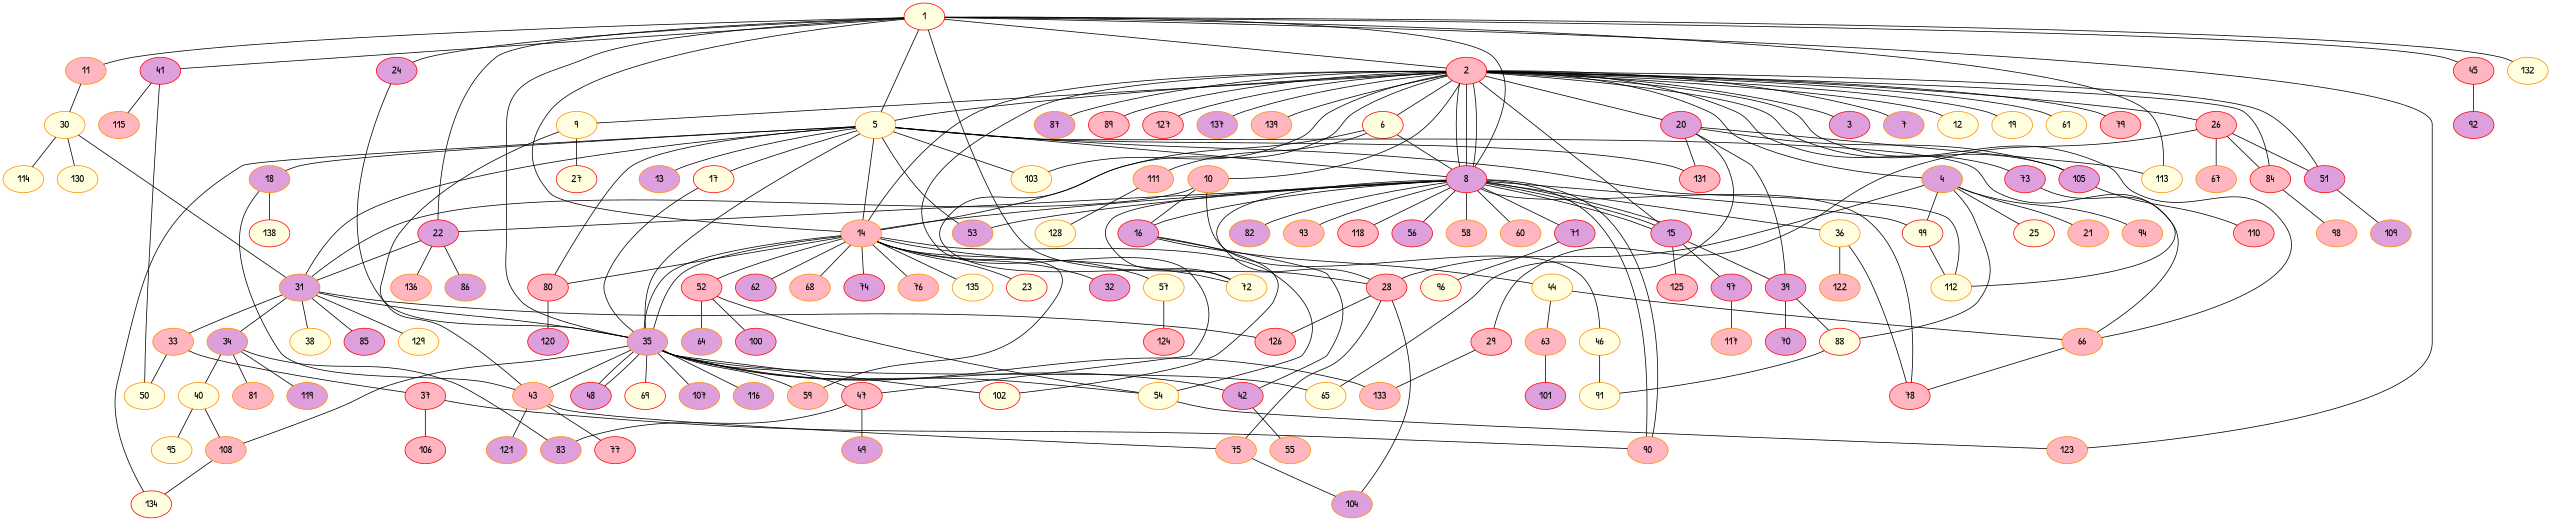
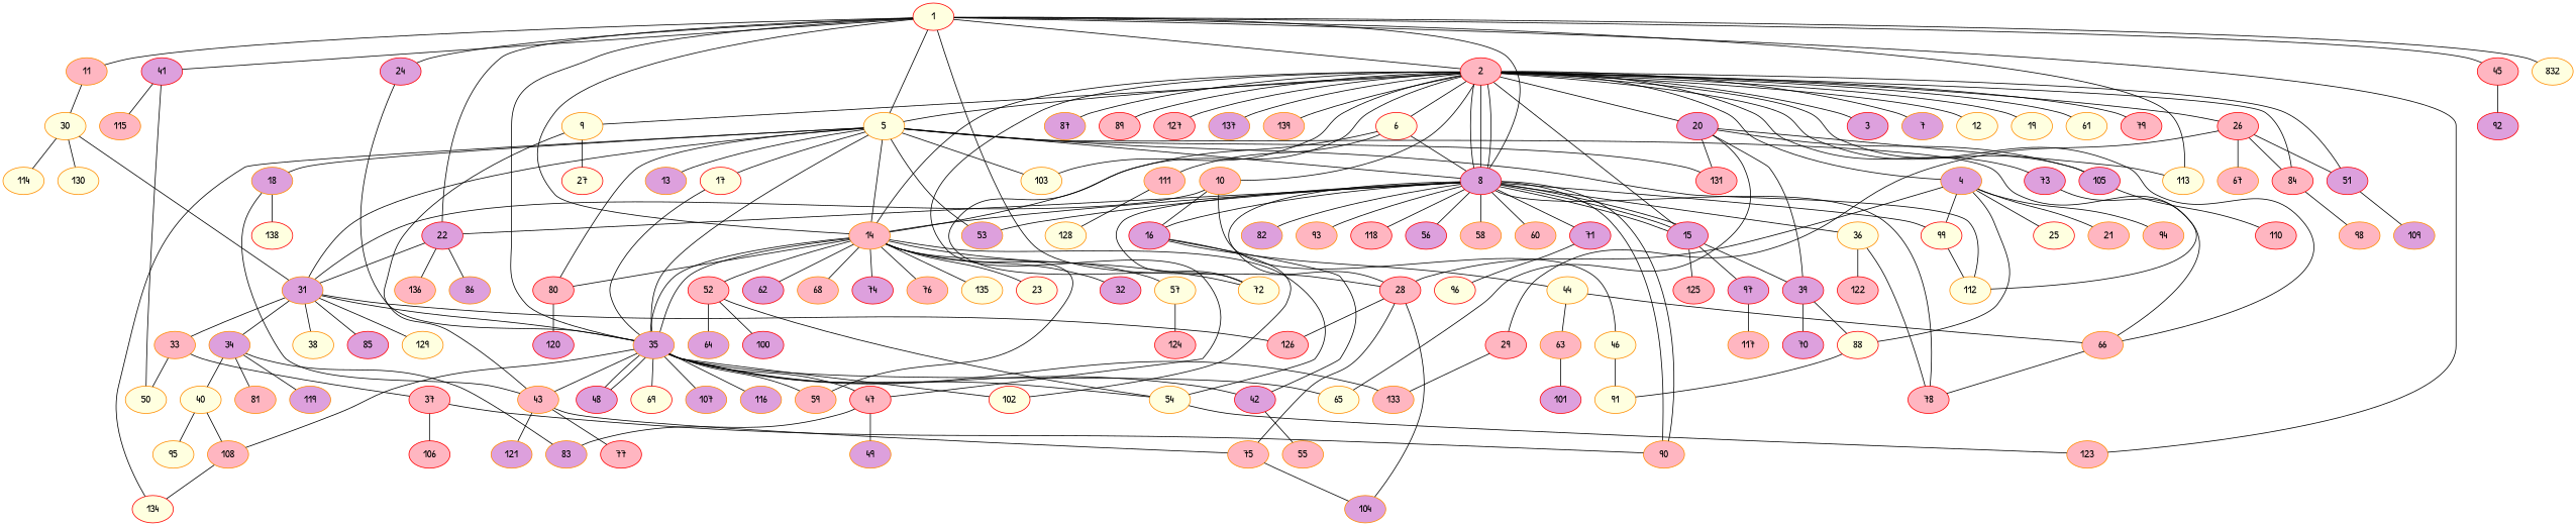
  graph {
    fontname="Patrick Hand"
    node [color=darkorange fillcolor=lightpink fontname="Patrick Hand" style=filled]
    edge [fontname="Patrick Hand"]
    1 [color=red fillcolor=lightyellow]
    2 [color=red]
    5 [fillcolor=lightyellow]
    8 [color=red fillcolor=plum]
    11
    14
    22 [color=red fillcolor=plum]
    24 [color=red fillcolor=plum]
    28 [color=red]
    35 [fillcolor=plum]
    41 [color=red fillcolor=plum]
    45 [color=red]
    113 [fillcolor=lightyellow]
    123
-   132 [fillcolor=lightyellow]
+   132 [fillcolor=lightyellow label=832]
    3 [color=red fillcolor=plum]
    4 [fillcolor=plum]
    6 [color=red fillcolor=lightyellow]
    7 [fillcolor=plum]
    9 [fillcolor=lightyellow]
    10
    12 [fillcolor=lightyellow]
    15 [color=red fillcolor=plum]
    19 [fillcolor=lightyellow]
    20 [color=red fillcolor=plum]
    26 [color=red]
    47 [color=red]
    51 [color=red fillcolor=plum]
    61 [fillcolor=lightyellow]
    66
    72 [fillcolor=lightyellow]
    73 [color=red fillcolor=plum]
    79 [color=red]
    84 [color=red]
    87 [fillcolor=plum]
    89 [color=red]
    103 [fillcolor=lightyellow]
    105 [color=red fillcolor=plum]
    127 [color=red]
    137 [fillcolor=plum]
    139
    13 [fillcolor=plum]
    17 [color=red fillcolor=lightyellow]
    18 [fillcolor=plum]
    31 [fillcolor=plum]
    53 [fillcolor=plum]
    80 [color=red]
    112 [fillcolor=lightyellow]
    131 [color=red]
    134 [color=red fillcolor=lightyellow]
    99 [color=red fillcolor=lightyellow]
    16 [color=red fillcolor=plum]
    36 [fillcolor=lightyellow]
    56 [color=red fillcolor=plum]
    58
    60
    71 [color=red fillcolor=plum]
    78 [color=red]
    82 [fillcolor=plum]
    90
    93
    118 [color=red]
    30 [fillcolor=lightyellow]
    23 [color=red fillcolor=lightyellow]
    32 [color=red fillcolor=plum]
    52 [color=red]
    54 [fillcolor=lightyellow]
    57 [fillcolor=lightyellow]
    59
    62 [color=red fillcolor=plum]
    68
    74 [color=red fillcolor=plum]
    76
    135 [fillcolor=lightyellow]
    86 [fillcolor=plum]
    136
    75
    104 [fillcolor=plum]
    126 [color=red]
    43
    42 [color=red fillcolor=plum]
    102 [color=red fillcolor=lightyellow]
    65 [fillcolor=lightyellow]
    133
    48 [color=red fillcolor=plum]
    69 [color=red fillcolor=lightyellow]
    107 [fillcolor=plum]
    108
    116 [fillcolor=plum]
    50 [fillcolor=lightyellow]
    115
    92 [color=red fillcolor=plum]
    21
    25 [color=red fillcolor=lightyellow]
    88 [color=red fillcolor=lightyellow]
    94
    111
    27 [color=red fillcolor=lightyellow]
    46 [fillcolor=lightyellow]
    39 [color=red fillcolor=plum]
    97 [color=red fillcolor=plum]
    125 [color=red]
    29 [color=red]
    67
    83 [fillcolor=plum]
    49 [fillcolor=plum]
    109 [fillcolor=plum]
    98
    110 [color=red]
    91 [fillcolor=lightyellow]
    138 [color=red fillcolor=lightyellow]
    33
    34 [fillcolor=plum]
    38 [fillcolor=lightyellow]
    85 [color=red fillcolor=plum]
    129 [fillcolor=lightyellow]
    120 [color=red fillcolor=plum]
    128 [fillcolor=lightyellow]
    44 [fillcolor=lightyellow]
-   122
+   122 [color=red]
    96 [color=red fillcolor=lightyellow]
    77 [color=red]
    121 [fillcolor=plum]
    114 [fillcolor=lightyellow]
    130 [fillcolor=lightyellow]
    64 [fillcolor=plum]
    100 [color=red fillcolor=plum]
    124 [color=red]
    70 [color=red fillcolor=plum]
    117
    55
    63
    37 [color=red]
    40 [fillcolor=lightyellow]
    81
    119 [fillcolor=plum]
    106 [color=red]
    95 [fillcolor=lightyellow]
    101 [color=red fillcolor=plum]
    1 -- 2
    1 -- 5
    1 -- 8
    1 -- 11
    1 -- 14
    1 -- 22
    1 -- 24
    1 -- 28
    1 -- 35
    1 -- 41
    1 -- 45
    1 -- 113
    1 -- 123
    1 -- 132
    2 -- 5
    2 -- 8
    2 -- 8
    2 -- 8
    2 -- 14
    2 -- 3
    2 -- 4
    2 -- 6
    2 -- 7
    2 -- 9
    2 -- 10
    2 -- 12
    2 -- 15
    2 -- 19
    2 -- 20
    2 -- 26
    2 -- 47
    2 -- 51
    2 -- 61
    2 -- 66
    2 -- 72
    2 -- 73
    2 -- 79
    2 -- 84
    2 -- 87
    2 -- 89
    2 -- 103
    2 -- 105
    2 -- 127
    2 -- 137
    2 -- 139
    5 -- 8
    5 -- 14
    5 -- 35
    5 -- 66
    5 -- 103
    5 -- 13
    5 -- 17
    5 -- 18
    5 -- 31
    5 -- 53
    5 -- 80
    5 -- 112
    5 -- 131
    5 -- 134
    8 -- 14
    8 -- 22
    8 -- 28
    8 -- 15
    8 -- 15
    8 -- 15
    8 -- 72
    8 -- 53
    8 -- 99
    8 -- 16
    8 -- 36
    8 -- 56
    8 -- 58
    8 -- 60
    8 -- 71
    8 -- 78
    8 -- 82
    8 -- 90
    8 -- 90
    8 -- 93
    8 -- 118
    11 -- 30
    14 -- 35
    14 -- 35
    14 -- 72
    14 -- 80
    14 -- 23
    14 -- 32
    14 -- 52
    14 -- 54
    14 -- 57
    14 -- 59
    14 -- 62
    14 -- 68
    14 -- 74
    14 -- 76
    14 -- 135
    22 -- 31
    22 -- 86
    22 -- 136
    24 -- 35
    28 -- 75
    28 -- 104
    28 -- 126
    35 -- 47
    35 -- 54
    35 -- 59
    35 -- 43
    35 -- 42
    35 -- 102
    35 -- 65
    35 -- 133
    35 -- 48
    35 -- 48
    35 -- 69
    35 -- 107
    35 -- 108
    35 -- 116
    41 -- 50
    41 -- 115
    45 -- 92
    4 -- 28
    4 -- 99
    4 -- 21
    4 -- 25
    4 -- 88
    4 -- 94
    6 -- 8
    6 -- 14
    6 -- 111
    9 -- 43
    9 -- 27
    10 -- 31
    10 -- 16
    10 -- 46
    15 -- 39
    15 -- 97
    15 -- 125
    20 -- 113
    20 -- 105
    20 -- 131
    20 -- 65
    20 -- 39
    26 -- 51
    26 -- 84
    26 -- 29
    26 -- 67
    47 -- 83
    47 -- 49
    51 -- 109
    66 -- 78
    73 -- 112
    84 -- 98
    105 -- 110
    17 -- 35
    18 -- 43
    18 -- 138
    31 -- 35
    31 -- 126
    31 -- 33
    31 -- 34
    31 -- 38
    31 -- 85
    31 -- 129
    80 -- 120
    99 -- 112
    16 -- 42
    16 -- 102
    16 -- 44
    36 -- 78
    36 -- 122
    71 -- 96
    30 -- 31
    30 -- 114
    30 -- 130
    52 -- 54
    52 -- 64
    52 -- 100
    54 -- 123
    57 -- 124
    75 -- 104
    43 -- 75
    43 -- 77
    43 -- 121
    42 -- 55
    108 -- 134
    88 -- 91
    111 -- 128
    46 -- 91
    39 -- 88
    39 -- 70
    97 -- 117
    29 -- 133
    33 -- 50
    33 -- 37
    34 -- 83
    34 -- 40
    34 -- 81
    34 -- 119
    44 -- 66
    44 -- 63
    63 -- 101
    37 -- 90
    37 -- 106
    40 -- 108
    40 -- 95
  }
